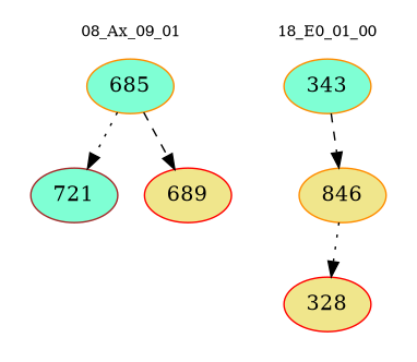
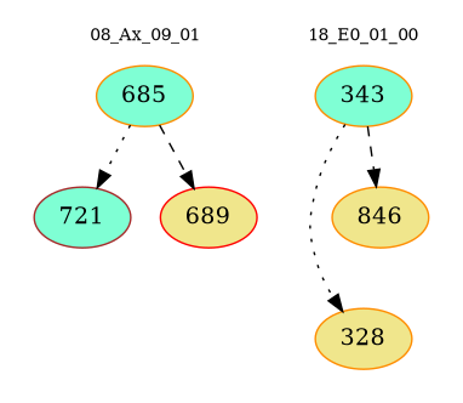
  digraph {
    node [color=darkorange fillcolor=aquamarine style=filled]
    edge [color=black style=dotted]
    n1 [label=685]
    n2 [color=brown label=721]
    n3 [color=red fillcolor=khaki label=689]
    n4 [label=343]
-   n5 [color=red fillcolor=khaki label=328]
+   n5 [fillcolor=khaki label=328]
    n6 [fillcolor=khaki label=846]
    subgraph cluster_1 {
      color=white
      fontsize=10
      label="08_Ax_09_01"
      n1
      n2
      n3
    }
    subgraph cluster_2 {
      color=white
      fontsize=10
      label="18_E0_01_00"
      n4
      n5
      n6
    }
    n1 -> n2
    n1 -> n3 [style=dashed]
-   n6 -> n5
+   n4 -> n5
    n4 -> n6 [style=dashed]
  }
